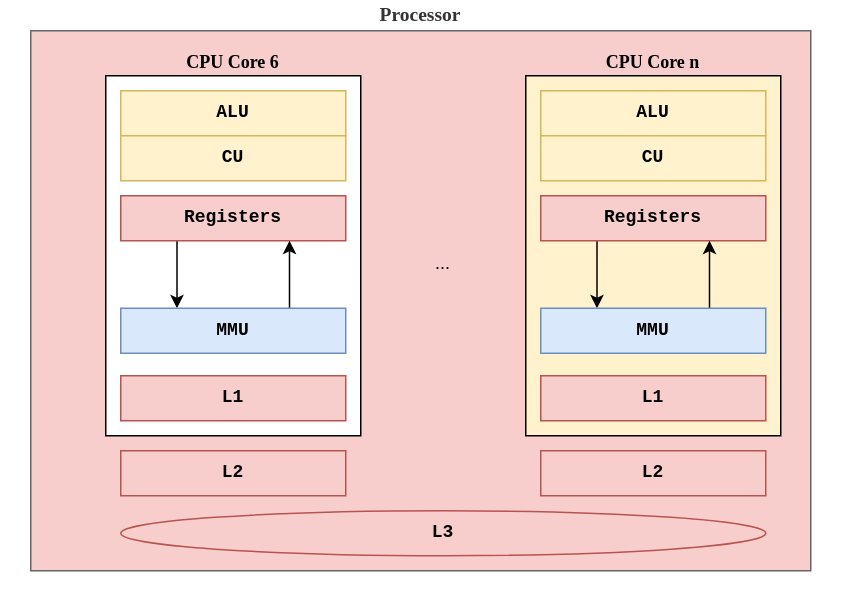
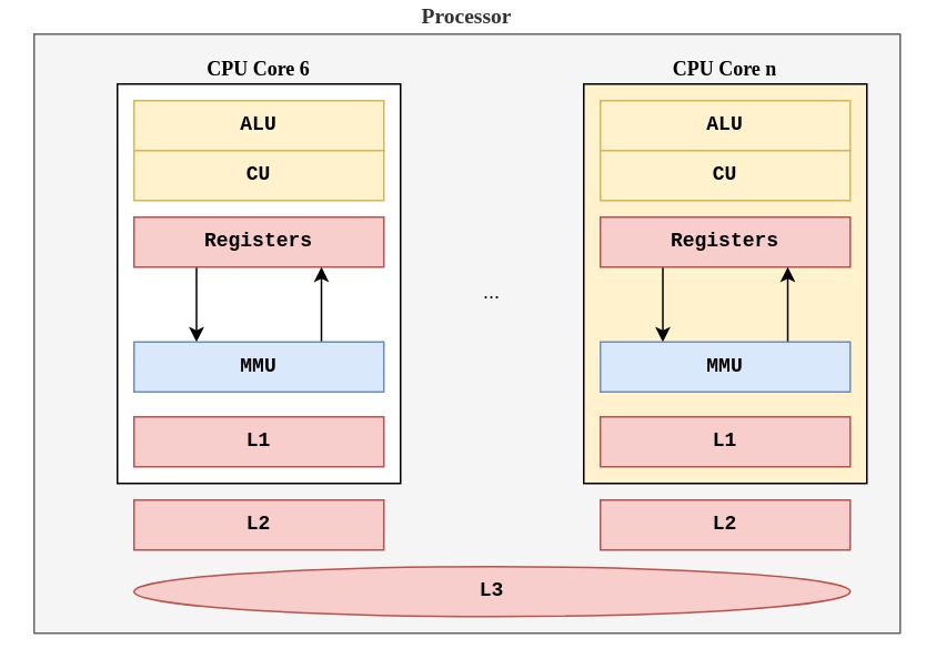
  <mxCell id="0" />
  <mxCell id="1" parent="0" />
- <mxCell id="2" value="&lt;font face=&quot;Architects Daughter&quot; style=&quot;font-size: 13px;&quot;&gt;&lt;b style=&quot;font-size: 13px;&quot;&gt;Processor&lt;/b&gt;&lt;/font&gt;" style="rounded=0;whiteSpace=wrap;html=1;verticalAlign=bottom;labelPosition=center;verticalLabelPosition=top;align=center;fontSize=13;fillColor=#f8cecc;strokeColor=#666666;fontColor=#333333;" vertex="1" parent="1"><mxGeometry x="20" y="20" width="520" height="360" as="geometry" /></mxCell>
+ <mxCell id="2" value="&lt;font face=&quot;Architects Daughter&quot; style=&quot;font-size: 13px;&quot;&gt;&lt;b style=&quot;font-size: 13px;&quot;&gt;Processor&lt;/b&gt;&lt;/font&gt;" style="rounded=0;whiteSpace=wrap;html=1;verticalAlign=bottom;labelPosition=center;verticalLabelPosition=top;align=center;fontSize=13;fillColor=#f5f5f5;strokeColor=#666666;fontColor=#333333;" vertex="1" parent="1"><mxGeometry x="20" y="20" width="520" height="360" as="geometry" /></mxCell>
  <mxCell id="3" value="&lt;b&gt;L3&lt;/b&gt;" style="ellipse;whiteSpace=wrap;html=1;fontFamily=Courier New;fillColor=#f8cecc;strokeColor=#b85450;" vertex="1" parent="1"><mxGeometry x="80" y="340" width="430" height="30" as="geometry" /></mxCell>
  <mxCell id="4" value="" style="group" vertex="1" connectable="0" parent="1"><mxGeometry x="350" y="50" width="170" height="280" as="geometry" /></mxCell>
  <mxCell id="5" value="CPU Core n" style="rounded=0;whiteSpace=wrap;html=1;hachureGap=4;fontFamily=Architects Daughter;fontSource=https%3A%2F%2Ffonts.googleapis.com%2Fcss%3Ffamily%3DArchitects%2BDaughter;movable=1;resizable=1;rotatable=1;deletable=1;editable=1;locked=0;connectable=1;labelPosition=center;verticalLabelPosition=top;align=center;verticalAlign=bottom;fontSize=12;fontStyle=1;fillColor=#fff2cc;" vertex="1" parent="4"><mxGeometry width="170" height="240" as="geometry" /></mxCell>
  <mxCell id="6" value="&lt;b&gt;ALU&lt;/b&gt;" style="rounded=0;whiteSpace=wrap;html=1;fontFamily=Courier New;fillColor=#fff2cc;strokeColor=#d6b656;" vertex="1" parent="4"><mxGeometry x="10" y="10" width="150" height="30" as="geometry" /></mxCell>
  <mxCell id="7" value="&lt;b&gt;CU&lt;/b&gt;" style="rounded=0;whiteSpace=wrap;html=1;fontFamily=Courier New;fillColor=#fff2cc;strokeColor=#d6b656;" vertex="1" parent="4"><mxGeometry x="10" y="40" width="150" height="30" as="geometry" /></mxCell>
  <mxCell id="8" style="edgeStyle=orthogonalEdgeStyle;rounded=0;orthogonalLoop=1;jettySize=auto;html=1;exitX=0.25;exitY=1;exitDx=0;exitDy=0;entryX=0.25;entryY=0;entryDx=0;entryDy=0;" edge="1" source="9" target="11" parent="4"><mxGeometry relative="1" as="geometry" /></mxCell>
  <mxCell id="9" value="&lt;b&gt;Registers&lt;/b&gt;" style="rounded=0;whiteSpace=wrap;html=1;fontFamily=Courier New;fillColor=#f8cecc;strokeColor=#b85450;" vertex="1" parent="4"><mxGeometry x="10" y="80" width="150" height="30" as="geometry" /></mxCell>
  <mxCell id="10" style="edgeStyle=orthogonalEdgeStyle;rounded=0;orthogonalLoop=1;jettySize=auto;html=1;exitX=0.75;exitY=0;exitDx=0;exitDy=0;entryX=0.75;entryY=1;entryDx=0;entryDy=0;" edge="1" source="11" target="9" parent="4"><mxGeometry relative="1" as="geometry" /></mxCell>
  <mxCell id="11" value="&lt;b&gt;MMU&lt;/b&gt;" style="rounded=0;whiteSpace=wrap;html=1;fontFamily=Courier New;fillColor=#dae8fc;strokeColor=#6c8ebf;" vertex="1" parent="4"><mxGeometry x="10" y="155" width="150" height="30" as="geometry" /></mxCell>
  <mxCell id="12" value="&lt;b&gt;L1&lt;/b&gt;" style="rounded=0;whiteSpace=wrap;html=1;fontFamily=Courier New;fillColor=#f8cecc;strokeColor=#b85450;" vertex="1" parent="4"><mxGeometry x="10" y="200" width="150" height="30" as="geometry" /></mxCell>
  <mxCell id="13" value="&lt;b&gt;L2&lt;/b&gt;" style="rounded=0;whiteSpace=wrap;html=1;fontFamily=Courier New;fillColor=#f8cecc;strokeColor=#b85450;" vertex="1" parent="4"><mxGeometry x="10" y="250" width="150" height="30" as="geometry" /></mxCell>
  <mxCell id="14" value="" style="group" vertex="1" connectable="0" parent="1"><mxGeometry x="70" y="50" width="170" height="280" as="geometry" /></mxCell>
  <mxCell id="15" value="CPU Core 6" style="rounded=0;whiteSpace=wrap;html=1;hachureGap=4;fontFamily=Architects Daughter;fontSource=https%3A%2F%2Ffonts.googleapis.com%2Fcss%3Ffamily%3DArchitects%2BDaughter;movable=1;resizable=1;rotatable=1;deletable=1;editable=1;locked=0;connectable=1;labelPosition=center;verticalLabelPosition=top;align=center;verticalAlign=bottom;fontSize=12;fontStyle=1;" parent="14" vertex="1"><mxGeometry width="170" height="240" as="geometry" /></mxCell>
  <mxCell id="16" value="&lt;b&gt;ALU&lt;/b&gt;" style="rounded=0;whiteSpace=wrap;html=1;fontFamily=Courier New;fillColor=#fff2cc;strokeColor=#d6b656;" parent="14" vertex="1"><mxGeometry x="10" y="10" width="150" height="30" as="geometry" /></mxCell>
  <mxCell id="17" value="&lt;b&gt;CU&lt;/b&gt;" style="rounded=0;whiteSpace=wrap;html=1;fontFamily=Courier New;fillColor=#fff2cc;strokeColor=#d6b656;" vertex="1" parent="14"><mxGeometry x="10" y="40" width="150" height="30" as="geometry" /></mxCell>
  <mxCell id="18" style="edgeStyle=orthogonalEdgeStyle;rounded=0;orthogonalLoop=1;jettySize=auto;html=1;exitX=0.25;exitY=1;exitDx=0;exitDy=0;entryX=0.25;entryY=0;entryDx=0;entryDy=0;" edge="1" parent="14" source="19" target="21"><mxGeometry relative="1" as="geometry" /></mxCell>
  <mxCell id="19" value="&lt;b&gt;Registers&lt;/b&gt;" style="rounded=0;whiteSpace=wrap;html=1;fontFamily=Courier New;fillColor=#f8cecc;strokeColor=#b85450;" vertex="1" parent="14"><mxGeometry x="10" y="80" width="150" height="30" as="geometry" /></mxCell>
  <mxCell id="20" style="edgeStyle=orthogonalEdgeStyle;rounded=0;orthogonalLoop=1;jettySize=auto;html=1;exitX=0.75;exitY=0;exitDx=0;exitDy=0;entryX=0.75;entryY=1;entryDx=0;entryDy=0;" edge="1" parent="14" source="21" target="19"><mxGeometry relative="1" as="geometry" /></mxCell>
  <mxCell id="21" value="&lt;b&gt;MMU&lt;/b&gt;" style="rounded=0;whiteSpace=wrap;html=1;fontFamily=Courier New;fillColor=#dae8fc;strokeColor=#6c8ebf;" vertex="1" parent="14"><mxGeometry x="10" y="155" width="150" height="30" as="geometry" /></mxCell>
  <mxCell id="22" value="&lt;b&gt;L1&lt;/b&gt;" style="rounded=0;whiteSpace=wrap;html=1;fontFamily=Courier New;fillColor=#f8cecc;strokeColor=#b85450;" vertex="1" parent="14"><mxGeometry x="10" y="200" width="150" height="30" as="geometry" /></mxCell>
  <mxCell id="23" value="&lt;b&gt;L2&lt;/b&gt;" style="rounded=0;whiteSpace=wrap;html=1;fontFamily=Courier New;fillColor=#f8cecc;strokeColor=#b85450;" vertex="1" parent="14"><mxGeometry x="10" y="250" width="150" height="30" as="geometry" /></mxCell>
  <mxCell id="24" value="..." style="text;html=1;align=center;verticalAlign=middle;whiteSpace=wrap;rounded=0;" vertex="1" parent="1"><mxGeometry x="265" y="160" width="60" height="30" as="geometry" /></mxCell>
